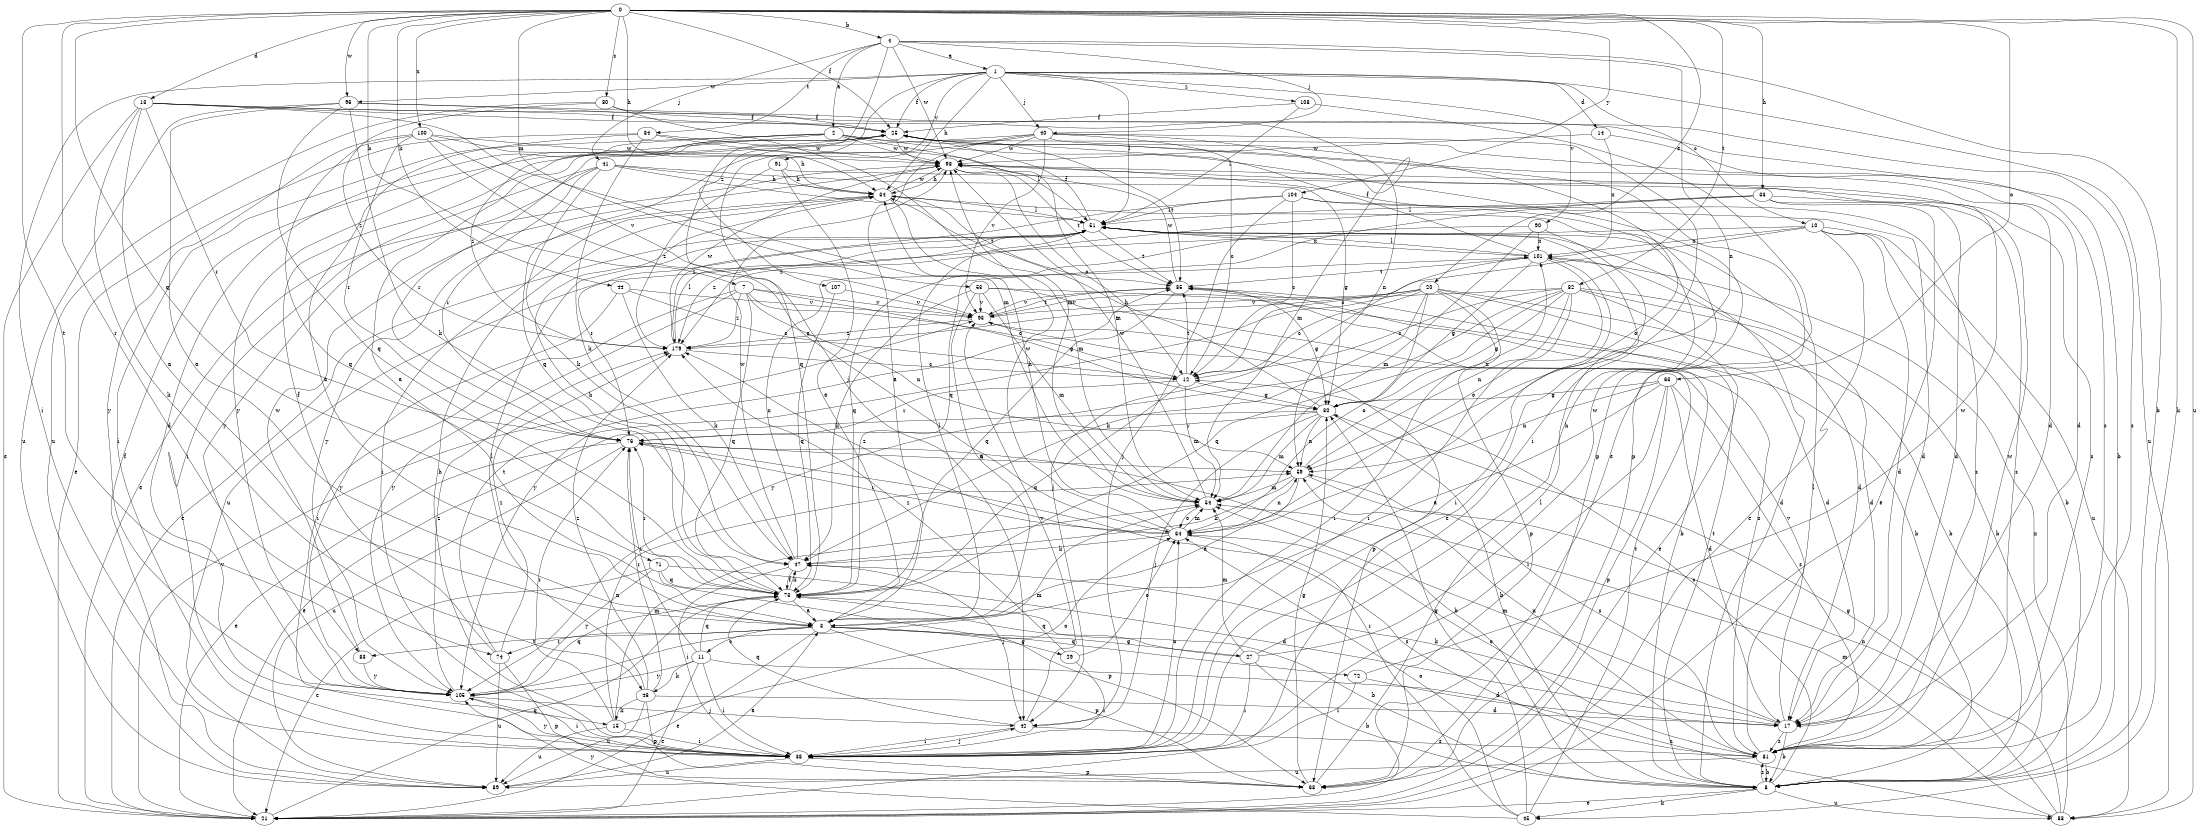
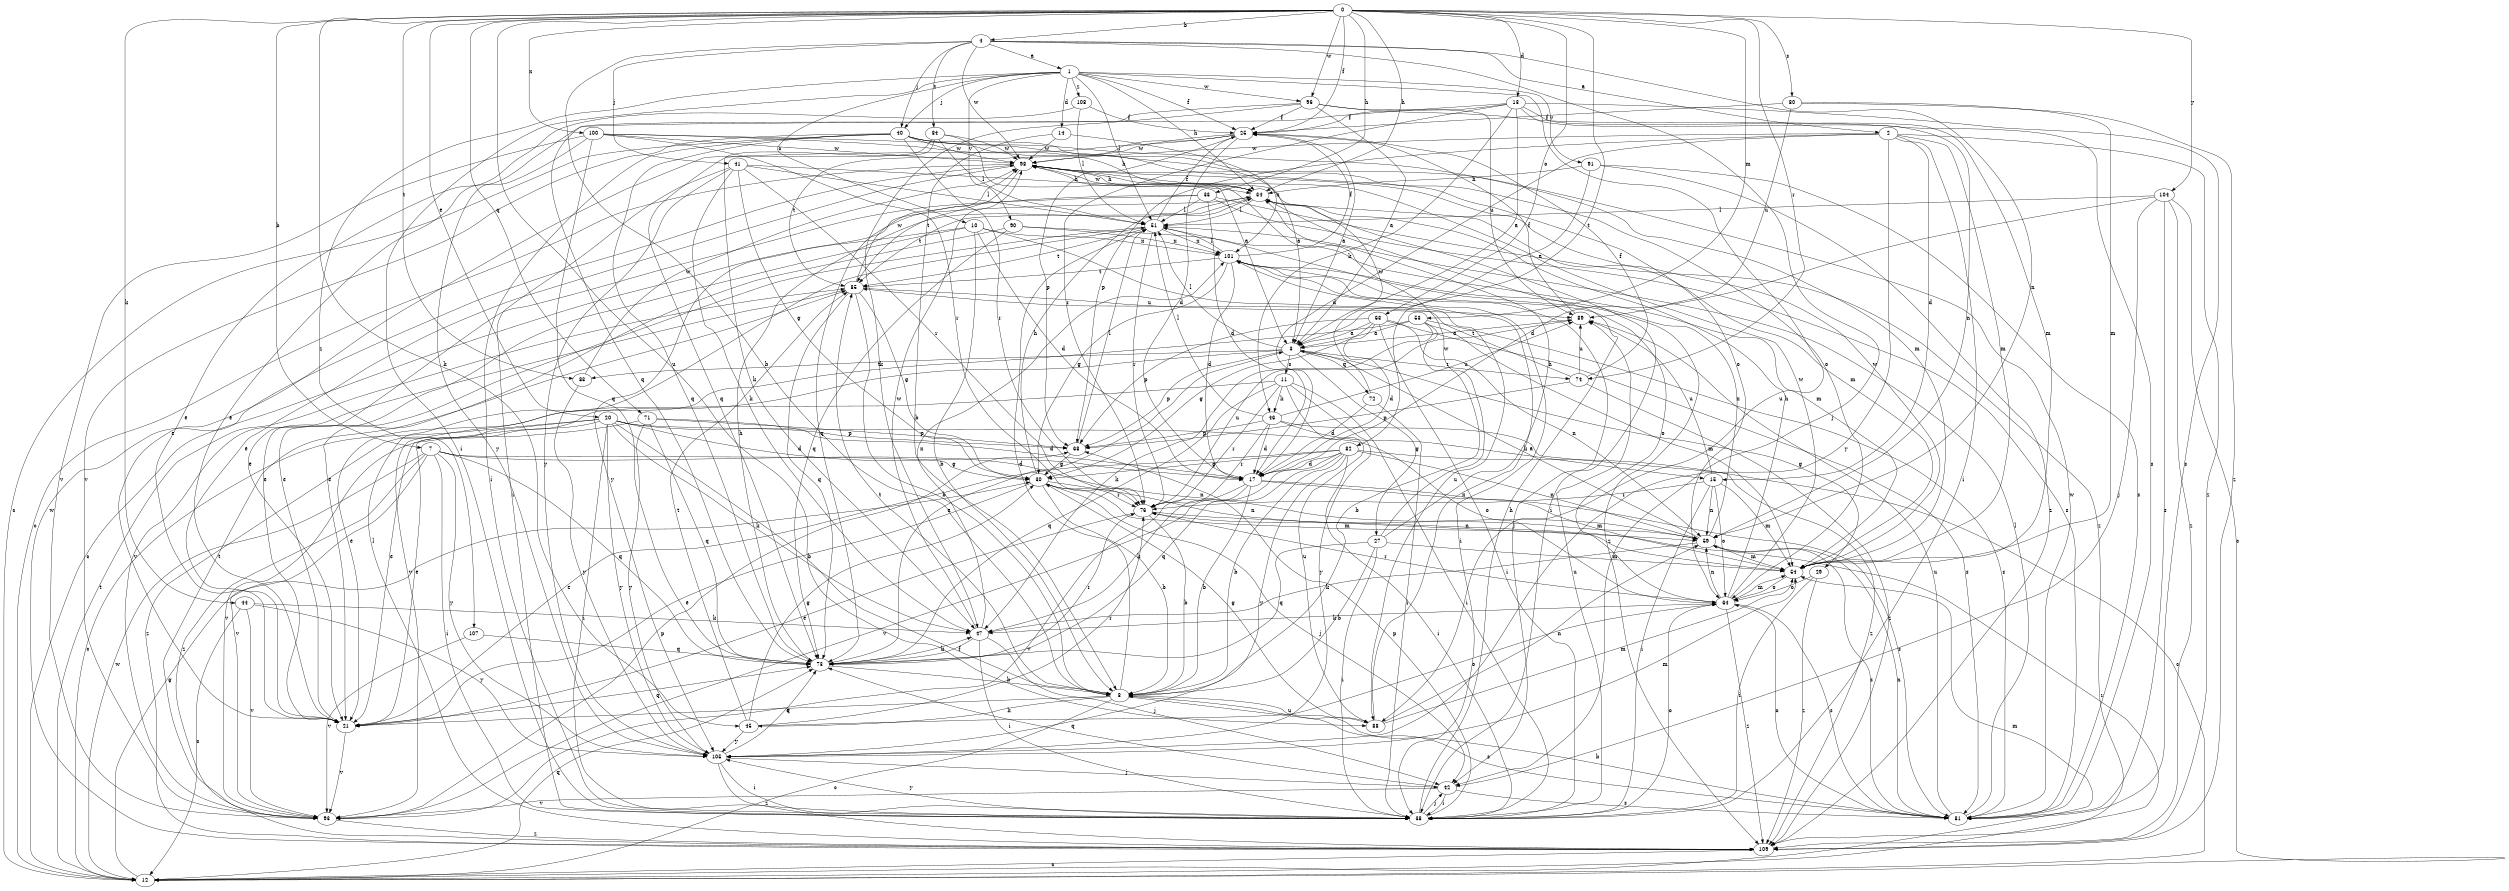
  strict digraph {
    0
    4
    7
    13
    20
    25
    33
    34
    44
    45
    53
    63
    71
    74
    80
    82
    83
    88
    96
    100
    104
    1
    40
    2
    98
    59
    8
    41
    42
    84
    38
    105
-   109 [label=179]
+   109
    12
    30
    73
    93
    54
    3
    21
    81
    46
    76
    17
    68
    64
    47
    85
    51
    89
    101
    10
    14
    90
    91
    107
    108
    15
    11
    27
    29
    72
    0 -> 4 [label=b]
    0 -> 7 [label=b]
    0 -> 13 [label=d]
    0 -> 20 [label=e]
    0 -> 25 [label=f]
    0 -> 33 [label=h]
    0 -> 34 [label=h]
    0 -> 44 [label=k]
    0 -> 45 [label=k]
    0 -> 53 [label=m]
    0 -> 63 [label=o]
    0 -> 71 [label=q]
    0 -> 74 [label=r]
    0 -> 80 [label=s]
    0 -> 82 [label=t]
    0 -> 83 [label=t]
    0 -> 88 [label=u]
    0 -> 96 [label=w]
    0 -> 100 [label=x]
    0 -> 104 [label=y]
    4 -> 1 [label=a]
    4 -> 40 [label=j]
    4 -> 2 [label=a]
    4 -> 98 [label=w]
    4 -> 59 [label=n]
    4 -> 8 [label=b]
    4 -> 41 [label=j]
    4 -> 42 [label=j]
    4 -> 84 [label=t]
    7 -> 59 [label=n]
    7 -> 38 [label=i]
    7 -> 105 [label=y]
    7 -> 109 [label=z]
-   7 -> 12 [label=c]
+   7 -> 12 [label=w]
    7 -> 30 [label=g]
    7 -> 73 [label=q]
    7 -> 93 [label=v]
    13 -> 25 [label=f]
    13 -> 59 [label=n]
    13 -> 54 [label=m]
    13 -> 3 [label=a]
    13 -> 21 [label=e]
    13 -> 81 [label=s]
    13 -> 46 [label=k]
    13 -> 76 [label=r]
    20 -> 8 [label=b]
    20 -> 38 [label=i]
    20 -> 105 [label=y]
    20 -> 109 [label=z]
    20 -> 12 [label=c]
    20 -> 93 [label=v]
    20 -> 17 [label=d]
    20 -> 68 [label=p]
    20 -> 64 [label=o]
    20 -> 47 [label=k]
    25 -> 98 [label=w]
    25 -> 73 [label=q]
    25 -> 3 [label=a]
    25 -> 17 [label=d]
    25 -> 68 [label=p]
    25 -> 85 [label=t]
    33 -> 109 [label=z]
    33 -> 73 [label=q]
    33 -> 21 [label=e]
    33 -> 81 [label=s]
    33 -> 17 [label=d]
    33 -> 51 [label=l]
    34 -> 98 [label=w]
    34 -> 38 [label=i]
    34 -> 105 [label=y]
    34 -> 54 [label=m]
    34 -> 85 [label=t]
    34 -> 51 [label=l]
    44 -> 105 [label=y]
    44 -> 12 [label=c]
    44 -> 93 [label=v]
    44 -> 47 [label=k]
    45 -> 105 [label=y]
    45 -> 30 [label=g]
    45 -> 76 [label=r]
    45 -> 64 [label=o]
    45 -> 85 [label=t]
    53 -> 8 [label=b]
    53 -> 93 [label=v]
    53 -> 54 [label=m]
    53 -> 3 [label=a]
    53 -> 81 [label=s]
    53 -> 47 [label=k]
    63 -> 59 [label=n]
    63 -> 38 [label=i]
    63 -> 30 [label=g]
    63 -> 3 [label=a]
    63 -> 81 [label=s]
    63 -> 17 [label=d]
    63 -> 68 [label=p]
    71 -> 105 [label=y]
    71 -> 73 [label=q]
    71 -> 21 [label=e]
    71 -> 17 [label=d]
    71 -> 68 [label=p]
    74 -> 25 [label=f]
    74 -> 109 [label=z]
    74 -> 68 [label=p]
    74 -> 85 [label=t]
    74 -> 89 [label=u]
    80 -> 25 [label=f]
    80 -> 109 [label=z]
    80 -> 54 [label=m]
    80 -> 89 [label=u]
    82 -> 59 [label=n]
    82 -> 8 [label=b]
    82 -> 38 [label=i]
    82 -> 105 [label=y]
    82 -> 12 [label=c]
    82 -> 30 [label=g]
    82 -> 73 [label=q]
    82 -> 93 [label=v]
    82 -> 21 [label=e]
    82 -> 17 [label=d]
    83 -> 98 [label=w]
    83 -> 105 [label=y]
    88 -> 59 [label=n]
    88 -> 30 [label=g]
    88 -> 54 [label=m]
    88 -> 101 [label=x]
    96 -> 25 [label=f]
    96 -> 73 [label=q]
    96 -> 3 [label=a]
    96 -> 81 [label=s]
    96 -> 47 [label=k]
    96 -> 89 [label=u]
    100 -> 34 [label=h]
    100 -> 98 [label=w]
    100 -> 105 [label=y]
    100 -> 73 [label=q]
    100 -> 93 [label=v]
    100 -> 76 [label=r]
    100 -> 64 [label=o]
    104 -> 42 [label=j]
    104 -> 109 [label=z]
    104 -> 12 [label=c]
    104 -> 81 [label=s]
    104 -> 17 [label=d]
    104 -> 51 [label=l]
    1 -> 25 [label=f]
    1 -> 34 [label=h]
    1 -> 88 [label=u]
    1 -> 96 [label=w]
    1 -> 40 [label=j]
    1 -> 38 [label=i]
    1 -> 51 [label=l]
    1 -> 10 [label=c]
    1 -> 14 [label=d]
    1 -> 90 [label=v]
    1 -> 91 [label=v]
    1 -> 107 [label=z]
    1 -> 108 [label=z]
    40 -> 98 [label=w]
    40 -> 38 [label=i]
    40 -> 12 [label=c]
    40 -> 73 [label=q]
    40 -> 93 [label=v]
    40 -> 54 [label=m]
    40 -> 3 [label=a]
    40 -> 76 [label=r]
    40 -> 64 [label=o]
    2 -> 98 [label=w]
    2 -> 38 [label=i]
    2 -> 105 [label=y]
    2 -> 109 [label=z]
    2 -> 54 [label=m]
    2 -> 17 [label=d]
    2 -> 68 [label=p]
    2 -> 15 [label=d]
    98 -> 34 [label=h]
    98 -> 12 [label=c]
-   21 -> 98 [label=e]
+   98 -> 21 [label=e]
    98 -> 85 [label=t]
    59 -> 54 [label=m]
    59 -> 3 [label=a]
    59 -> 81 [label=s]
    59 -> 47 [label=k]
    59 -> 101 [label=x]
    8 -> 45 [label=k]
    8 -> 88 [label=u]
    8 -> 12 [label=c]
    8 -> 21 [label=e]
    8 -> 81 [label=s]
    8 -> 85 [label=t]
    8 -> 51 [label=d]
    41 -> 34 [label=h]
    41 -> 38 [label=i]
    41 -> 105 [label=y]
    41 -> 30 [label=g]
    41 -> 76 [label=r]
    41 -> 47 [label=k]
    41 -> 51 [label=l]
    42 -> 38 [label=i]
    42 -> 73 [label=q]
    42 -> 93 [label=v]
    42 -> 81 [label=s]
    84 -> 98 [label=w]
    84 -> 3 [label=a]
    84 -> 21 [label=e]
    84 -> 47 [label=k]
    84 -> 51 [label=l]
    38 -> 34 [label=h]
    38 -> 42 [label=j]
    38 -> 105 [label=y]
    38 -> 68 [label=p]
    38 -> 64 [label=o]
    38 -> 89 [label=u]
    105 -> 42 [label=j]
    105 -> 38 [label=i]
    105 -> 109 [label=z]
    105 -> 73 [label=q]
    105 -> 54 [label=m]
    109 -> 98 [label=w]
    109 -> 12 [label=c]
    109 -> 51 [label=l]
    12 -> 30 [label=g]
    12 -> 73 [label=q]
    12 -> 54 [label=m]
    12 -> 76 [label=r]
    12 -> 85 [label=t]
    30 -> 34 [label=h]
    30 -> 59 [label=n]
    30 -> 8 [label=b]
    30 -> 42 [label=j]
    30 -> 54 [label=m]
    30 -> 21 [label=e]
    30 -> 76 [label=r]
    73 -> 34 [label=h]
    73 -> 8 [label=b]
    73 -> 3 [label=a]
    73 -> 76 [label=r]
    73 -> 47 [label=k]
    93 -> 109 [label=z]
    93 -> 68 [label=p]
    93 -> 85 [label=t]
    54 -> 98 [label=w]
    54 -> 64 [label=o]
    3 -> 74 [label=r]
    3 -> 83 [label=t]
    3 -> 21 [label=e]
    3 -> 68 [label=p]
    3 -> 51 [label=l]
    3 -> 11 [label=c]
    3 -> 27 [label=g]
    3 -> 29 [label=g]
    3 -> 72 [label=q]
    21 -> 73 [label=q]
    21 -> 93 [label=v]
    81 -> 98 [label=w]
    81 -> 59 [label=n]
    81 -> 8 [label=b]
    81 -> 64 [label=o]
    81 -> 51 [label=l]
    81 -> 89 [label=u]
    46 -> 109 [label=z]
    46 -> 76 [label=r]
    46 -> 17 [label=d]
    46 -> 68 [label=p]
    46 -> 51 [label=l]
    46 -> 89 [label=u]
    46 -> 15 [label=k]
    76 -> 59 [label=n]
    76 -> 8 [label=b]
    76 -> 21 [label=e]
    76 -> 89 [label=u]
    17 -> 8 [label=b]
    17 -> 93 [label=v]
    17 -> 54 [label=m]
    17 -> 81 [label=s]
    17 -> 47 [label=k]
    68 -> 30 [label=g]
    68 -> 51 [label=l]
    64 -> 34 [label=h]
    64 -> 98 [label=w]
    64 -> 59 [label=n]
    64 -> 109 [label=z]
    64 -> 54 [label=m]
    64 -> 81 [label=s]
    64 -> 76 [label=r]
    64 -> 47 [label=k]
    47 -> 98 [label=w]
    47 -> 42 [label=j]
    47 -> 38 [label=i]
    47 -> 73 [label=f]
    47 -> 101 [label=x]
    85 -> 98 [label=w]
    85 -> 8 [label=b]
    85 -> 30 [label=g]
    85 -> 73 [label=q]
    85 -> 93 [label=v]
-   10 -> 89 [label=u]
+   85 -> 89 [label=u]
    51 -> 25 [label=f]
    51 -> 109 [label=z]
    51 -> 21 [label=e]
    51 -> 76 [label=r]
    51 -> 85 [label=t]
    51 -> 101 [label=x]
    89 -> 25 [label=f]
    89 -> 3 [label=a]
    101 -> 25 [label=f]
    101 -> 42 [label=j]
    101 -> 38 [label=i]
    101 -> 30 [label=g]
    101 -> 17 [label=d]
    101 -> 64 [label=o]
    101 -> 85 [label=t]
    101 -> 51 [label=l]
    10 -> 88 [label=u]
    10 -> 8 [label=b]
    10 -> 12 [label=c]
    10 -> 21 [label=e]
    10 -> 17 [label=d]
    10 -> 101 [label=x]
    14 -> 98 [label=w]
    14 -> 8 [label=b]
    14 -> 101 [label=x]
    90 -> 73 [label=q]
    90 -> 54 [label=m]
    90 -> 21 [label=e]
    90 -> 101 [label=x]
    91 -> 34 [label=h]
    91 -> 109 [label=z]
    91 -> 3 [label=a]
    91 -> 81 [label=s]
    107 -> 73 [label=q]
    107 -> 93 [label=v]
    108 -> 25 [label=f]
    108 -> 21 [label=e]
    108 -> 51 [label=l]
    15 -> 59 [label=n]
    15 -> 38 [label=i]
    15 -> 54 [label=m]
    15 -> 76 [label=r]
    15 -> 64 [label=o]
    15 -> 89 [label=u]
    11 -> 88 [label=u]
    11 -> 38 [label=i]
    11 -> 105 [label=y]
    11 -> 73 [label=q]
    11 -> 21 [label=e]
    11 -> 46 [label=k]
    11 -> 76 [label=r]
    27 -> 34 [label=h]
    27 -> 98 [label=w]
    27 -> 8 [label=b]
    27 -> 38 [label=i]
    27 -> 73 [label=q]
    27 -> 54 [label=m]
    29 -> 38 [label=i]
    29 -> 109 [label=z]
    29 -> 64 [label=o]
    72 -> 98 [label=w]
    72 -> 38 [label=i]
    72 -> 17 [label=d]
  }
